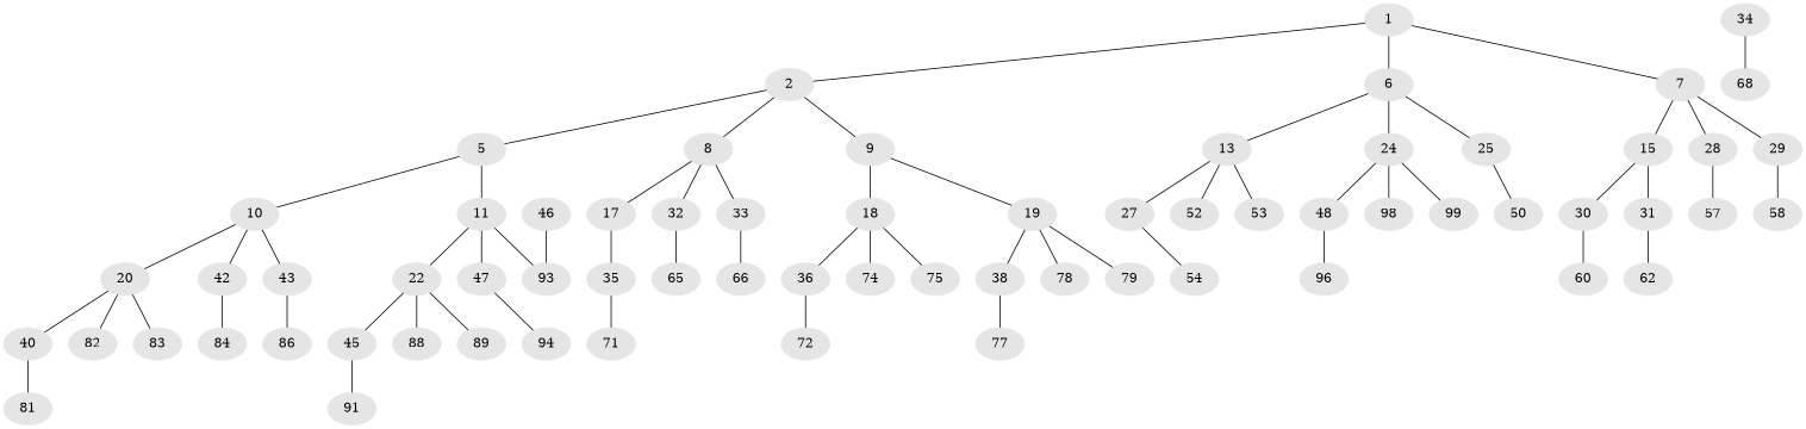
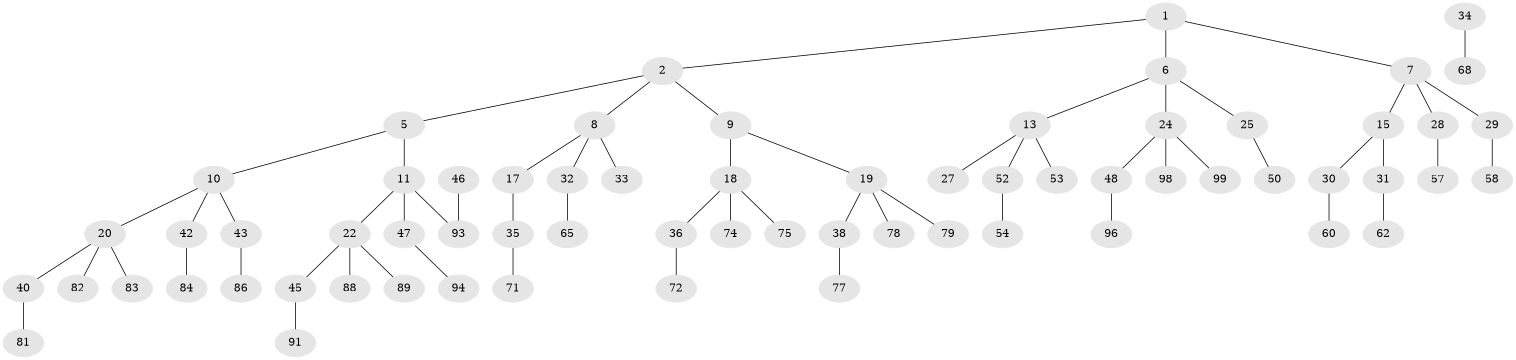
  graph {
    node [color=gray90 style=filled latent=0.166667]
    1 [super="+3" latent=""]
    2 [latent=1 super="+4"]
    6 [latent=0.5 super="+12"]
    7 [latent=0.5 super="+14"]
    5 [latent=0.5]
    8 [latent=0.333333 super="+16"]
    9 [latent=0.333333]
    13 [latent=0.333333 super="+26"]
    24 [latent=0.25 super="+49"]
    25 [latent=0.25 super="+51"]
    15 [latent=0.333333]
    28 [latent=0.25 super="+56"]
    29 [latent=0.25 super="+59"]
    10 [latent=0.333333 super="+21"]
    11 [latent=0.333333 super="+23"]
    17 [latent=0.25]
    32 [latent=0.2 super="+64"]
    33 [latent=0.2 super="+67"]
    18 [latent=0.25 super="+37"]
    19 [latent=0.25 super="+39"]
    20 [latent=0.25 super="+41"]
    42 [latent=0.2 super="+85"]
    43 [latent=0.2 super="+87"]
    22 [latent=0.25 super="+44"]
    47 [latent=0.2 super="+95"]
    93
    27 [latent=0.25 super="+55"]
    52 [latent=0.2]
    53 [latent=0.2]
    48 [latent=0.2 super="+97"]
    98
    99
    50 [latent=0.2 super="+100"]
    30 [latent=0.25 super="+61"]
    31 [latent=0.25 super="+63"]
    57 [latent=0.2]
    58 [latent=0.2]
    35 [latent=0.2 super="+70"]
    65
-   66
    36 [latent=0.2 super="+73"]
    74
    75
    38 [latent=0.2 super="+76"]
    78
    79
    40 [latent=0.2 super="+80"]
    82
    83
    84
    86
    45 [latent=0.2 super="+90"]
    88
    89
    46 [latent=0.2 super="+92"]
    94
    54 [latent=0.2]
    60 [latent=0.2]
    62 [latent=0.2]
    34 [latent=0.2 super="+69"]
    68
    71
    72
    77
    81
    91
    96
    1 -- 2
    1 -- 6
    1 -- 7
    2 -- 5
    2 -- 8
    2 -- 9
    6 -- 13
    6 -- 24
    6 -- 25
    7 -- 15
    7 -- 28
    7 -- 29
    5 -- 10
    5 -- 11
    8 -- 17
    8 -- 32
    8 -- 33
    9 -- 18
    9 -- 19
    13 -- 27
    13 -- 52
    13 -- 53
    24 -- 48
    24 -- 98
    24 -- 99
    25 -- 50
    15 -- 30
    15 -- 31
    28 -- 57
    29 -- 58
    10 -- 20
    10 -- 42
    10 -- 43
    11 -- 22
    11 -- 47
    11 -- 93
    17 -- 35
    32 -- 65
-   33 -- 66
    18 -- 36
    18 -- 74
    18 -- 75
    19 -- 38
    19 -- 78
    19 -- 79
    20 -- 40
    20 -- 82
    20 -- 83
    42 -- 84
    43 -- 86
    22 -- 45
    22 -- 88
    22 -- 89
    47 -- 94
-   27 -- 54
+   52 -- 54
    48 -- 96
    30 -- 60
    31 -- 62
    35 -- 71
    36 -- 72
    38 -- 77
    40 -- 81
    45 -- 91
    46 -- 93
    34 -- 68
  }
